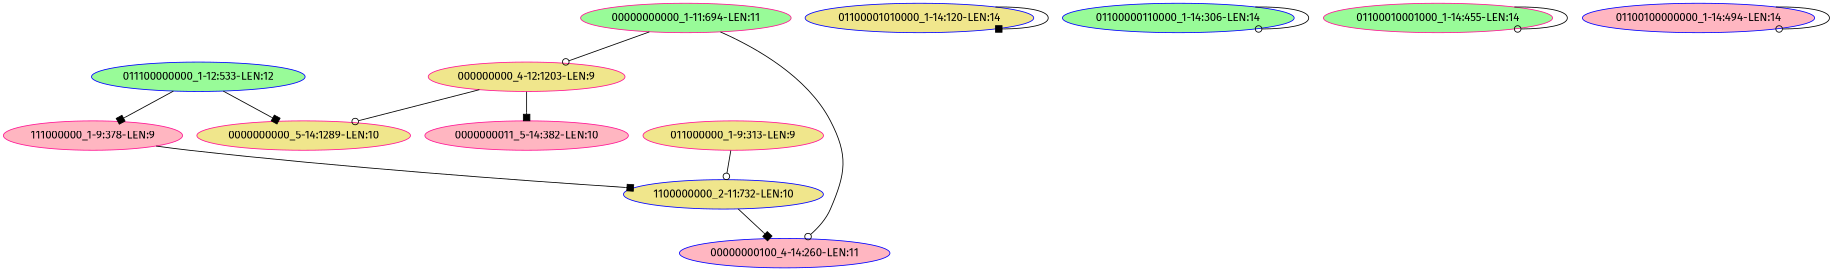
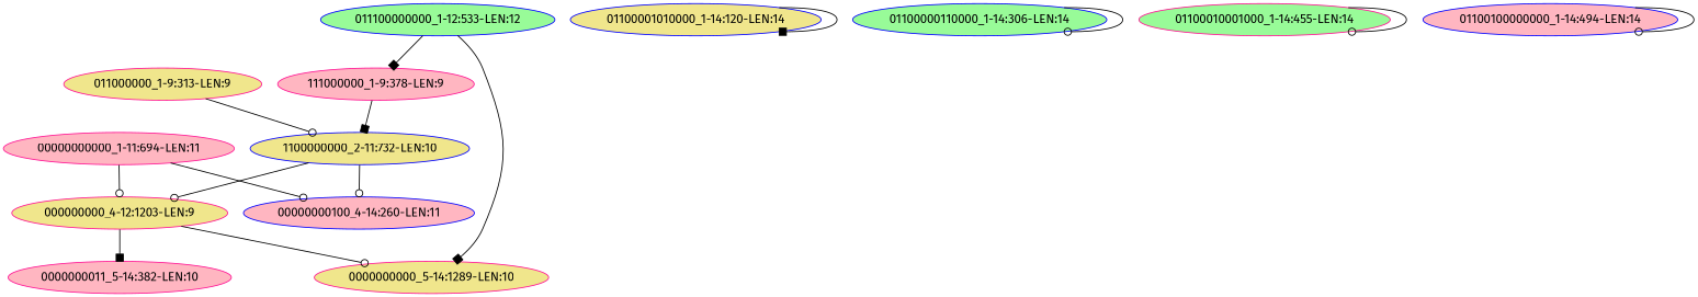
  digraph {
    fontname="Fira Sans"
    node [color=deeppink fillcolor=khaki fontname="Fira Sans" style=filled]
    edge [arrowhead=odot fontname="Fira Sans"]
    "000000000_4-12:1203-LEN:9"
    "0000000000_5-14:1289-LEN:10"
    "0000000011_5-14:382-LEN:10" [fillcolor=lightpink]
    "011100000000_1-12:533-LEN:12" [color=blue fillcolor=palegreen]
    "111000000_1-9:378-LEN:9" [fillcolor=lightpink]
    "01100001010000_1-14:120-LEN:14" [color=blue]
-   "00000000000_1-11:694-LEN:11" [fillcolor=palegreen]
+   "00000000000_1-11:694-LEN:11" [fillcolor=lightpink]
    "00000000100_4-14:260-LEN:11" [color=blue fillcolor=lightpink]
    "01100000110000_1-14:306-LEN:14" [color=blue fillcolor=palegreen]
    "1100000000_2-11:732-LEN:10" [color=blue]
    "011000000_1-9:313-LEN:9"
    "01100010001000_1-14:455-LEN:14" [fillcolor=palegreen]
    "01100100000000_1-14:494-LEN:14" [color=blue fillcolor=lightpink]
    "000000000_4-12:1203-LEN:9" -> "0000000000_5-14:1289-LEN:10"
    "000000000_4-12:1203-LEN:9" -> "0000000011_5-14:382-LEN:10" [arrowhead=box]
    "011100000000_1-12:533-LEN:12" -> "0000000000_5-14:1289-LEN:10" [arrowhead=box]
    "011100000000_1-12:533-LEN:12" -> "111000000_1-9:378-LEN:9" [arrowhead=box]
    "111000000_1-9:378-LEN:9" -> "1100000000_2-11:732-LEN:10" [arrowhead=box]
    "01100001010000_1-14:120-LEN:14" -> "01100001010000_1-14:120-LEN:14" [arrowhead=box]
    "00000000000_1-11:694-LEN:11" -> "000000000_4-12:1203-LEN:9"
    "00000000000_1-11:694-LEN:11" -> "00000000100_4-14:260-LEN:11"
    "01100000110000_1-14:306-LEN:14" -> "01100000110000_1-14:306-LEN:14"
-   "1100000000_2-11:732-LEN:10" -> "00000000100_4-14:260-LEN:11" [arrowhead=box]
+   "1100000000_2-11:732-LEN:10" -> "000000000_4-12:1203-LEN:9"
+   "1100000000_2-11:732-LEN:10" -> "00000000100_4-14:260-LEN:11"
    "011000000_1-9:313-LEN:9" -> "1100000000_2-11:732-LEN:10"
    "01100010001000_1-14:455-LEN:14" -> "01100010001000_1-14:455-LEN:14"
    "01100100000000_1-14:494-LEN:14" -> "01100100000000_1-14:494-LEN:14"
  }
